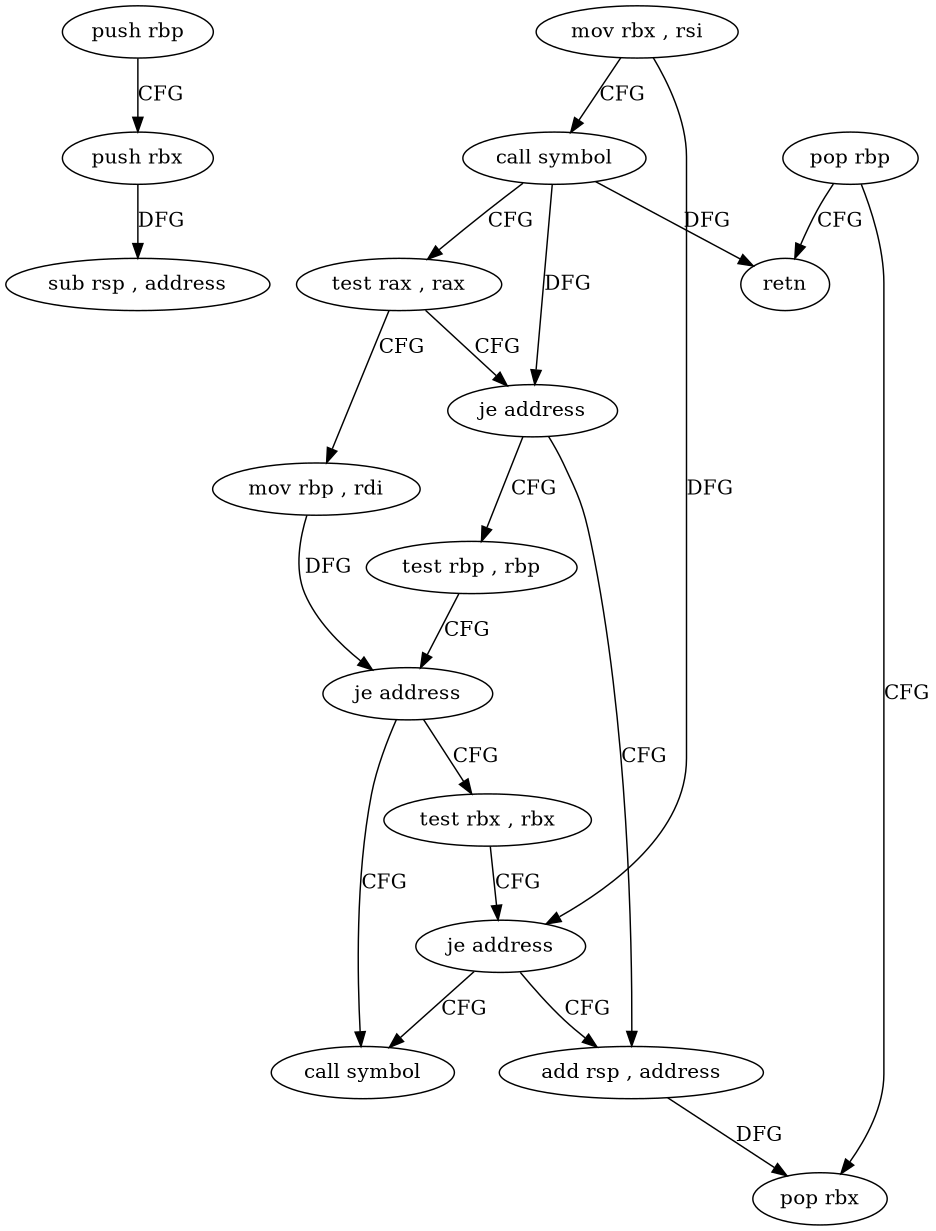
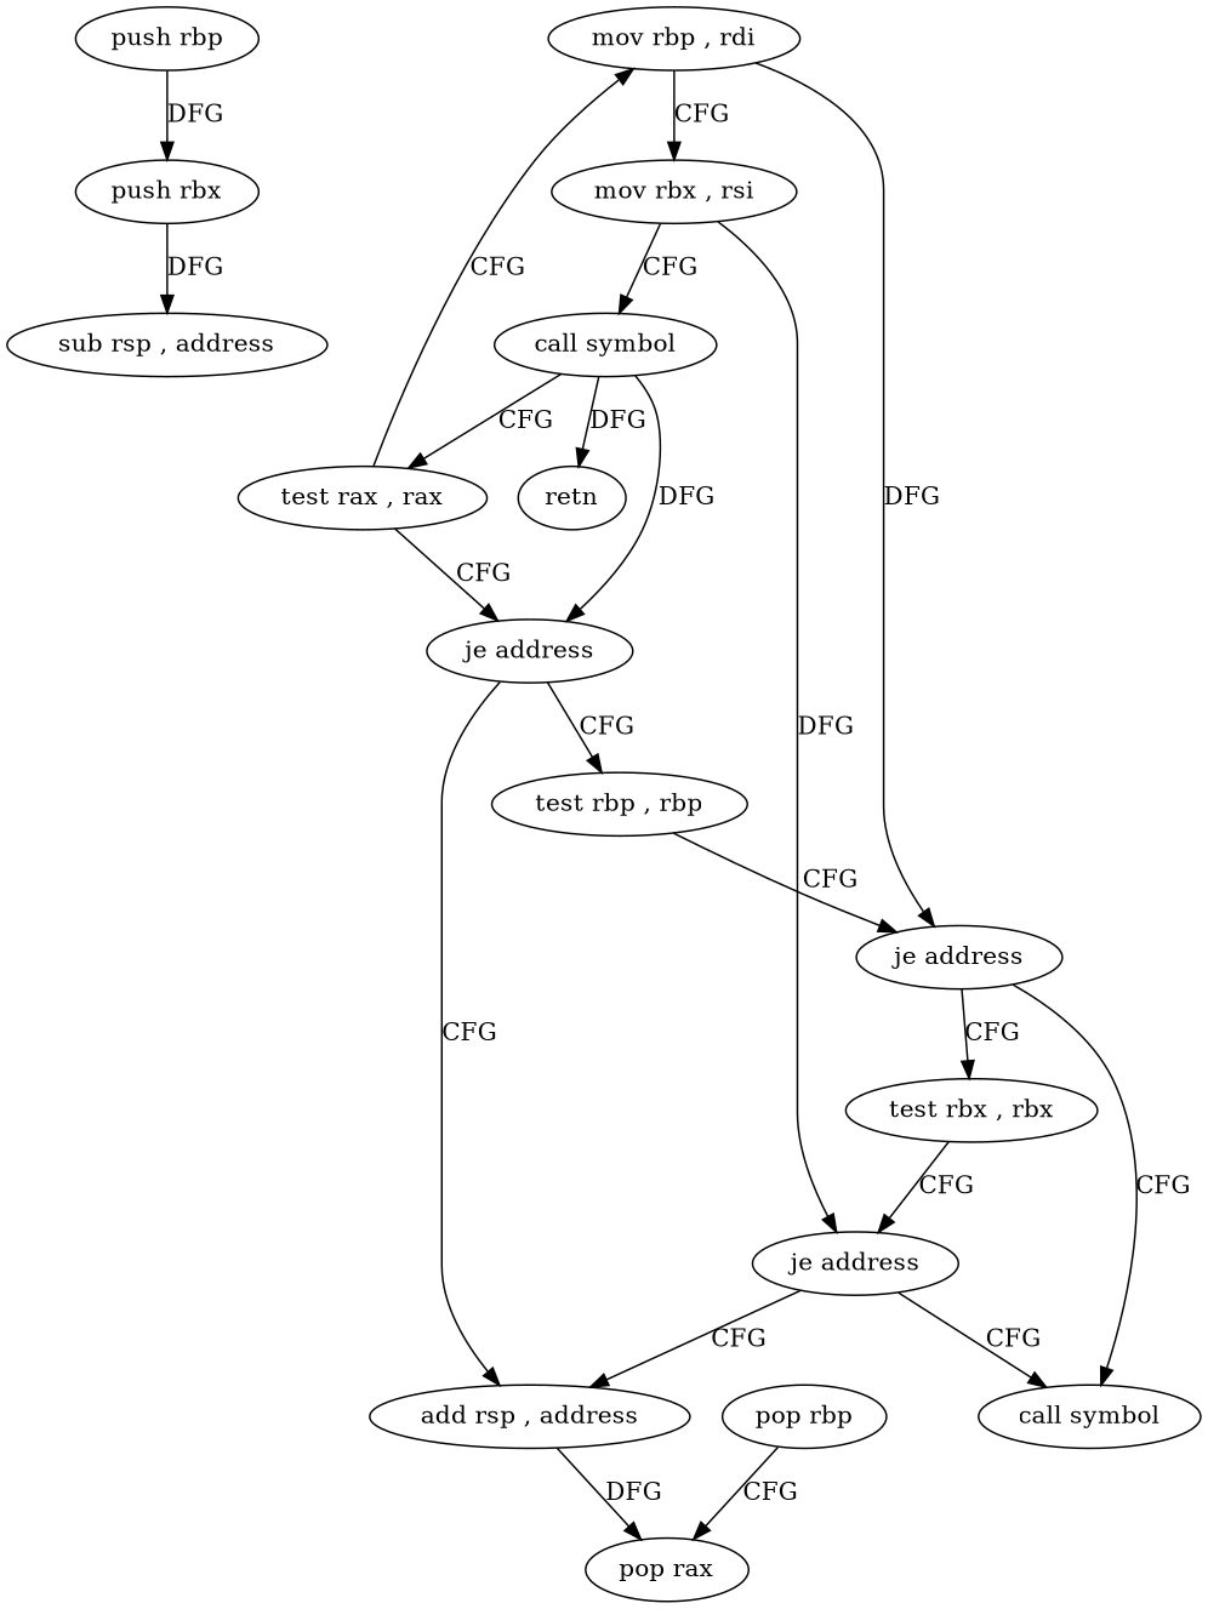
  digraph {
    n1 [label="push rbp"]
    n2 [label="push rbx"]
    n3 [label="sub rsp , address"]
    n4 [label="mov rbp , rdi"]
    n5 [label="mov rbx , rsi"]
    n6 [label="je address"]
    n7 [label="call symbol"]
    n8 [label="je address"]
    n9 [label="call symbol"]
    n10 [label="test rbx , rbx"]
    n11 [label="test rax , rax"]
    n12 [label="je address"]
    n13 [label=retn]
    n14 [label="add rsp , address"]
    n15 [label="test rbp , rbp"]
-   n16 [label="pop rbx"]
+   n16 [label="pop rax"]
    n17 [label="pop rbp"]
-   n1 -> n2 [label=CFG]
+   n1 -> n2 [label=DFG]
    n2 -> n3 [label=DFG]
+   n4 -> n5 [label=CFG]
    n4 -> n6 [label=DFG]
    n5 -> n7 [label=CFG]
    n5 -> n8 [label=DFG]
    n6 -> n9 [label=CFG]
    n6 -> n10 [label=CFG]
    n7 -> n11 [label=CFG]
    n7 -> n12 [label=DFG]
    n7 -> n13 [label=DFG]
    n8 -> n9 [label=CFG]
    n8 -> n14 [label=CFG]
    n10 -> n8 [label=CFG]
    n11 -> n4 [label=CFG]
    n11 -> n12 [label=CFG]
    n12 -> n14 [label=CFG]
    n12 -> n15 [label=CFG]
    n14 -> n16 [label=DFG]
    n15 -> n6 [label=CFG]
-   n17 -> n13 [label=CFG]
    n17 -> n16 [label=CFG]
  }
